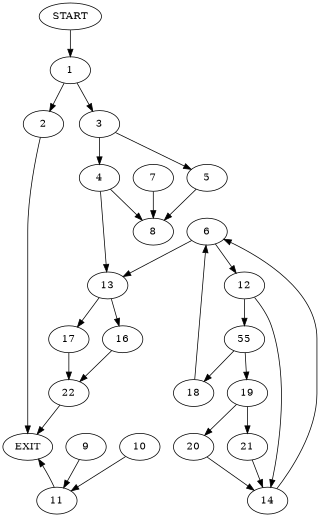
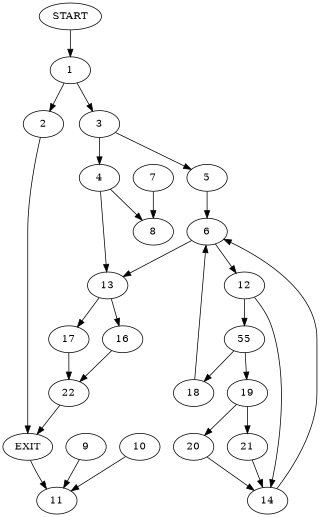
  digraph {
    n1 [label=START]
    1
    2
    3
    n5 [label=EXIT]
    4
    5
    8
    13
    6
    7
    12
    14
    n14 [label=55]
    16
    17
    9
    11
    10
    18
    19
    22
    20
    21
    n1 -> 1
    1 -> 2
    1 -> 3
    2 -> n5
    3 -> 4
    3 -> 5
    4 -> 8
    4 -> 13
-   5 -> 8
+   5 -> 6
    13 -> 16
    13 -> 17
    6 -> 13
    6 -> 12
    7 -> 8
    12 -> 14
    12 -> n14
    14 -> 6
    n14 -> 18
    n14 -> 19
    16 -> 22
    17 -> 22
    9 -> 11
-   11 -> n5
+   n5 -> 11
    10 -> 11
    18 -> 6
    19 -> 20
    19 -> 21
    22 -> n5
    20 -> 14
    21 -> 14
  }
